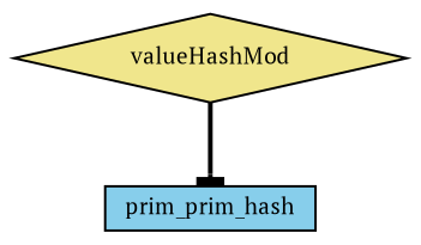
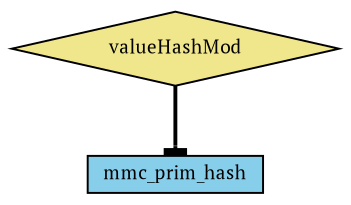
  digraph {
    rankdir=TB
    fontname="PT Serif"
    node [color=black fontname="PT Serif" fontsize=10 style=filled]
    n1 [fillcolor=khaki fontcolor=black height=0.2 label=valueHashMod shape=diamond width=0.4]
-   n2 [fillcolor=skyblue height=0.2 label=prim_prim_hash shape=box width=0.4]
+   n2 [fillcolor=skyblue height=0.2 label=mmc_prim_hash shape=box width=0.4]
    n1 -> n2 [color=black fontname="PT Serif" fontsize=10 labelfontname=Helvetica labelfontsize=10 style=bold arrowhead=tee]
  }
